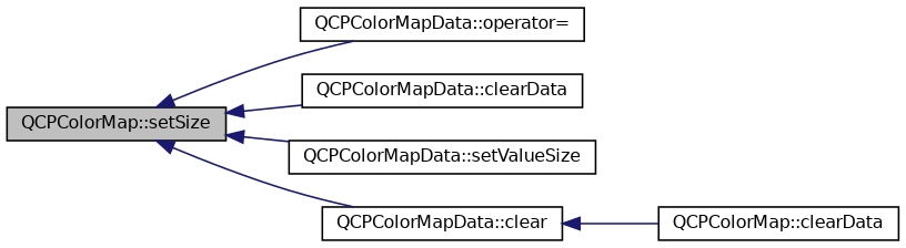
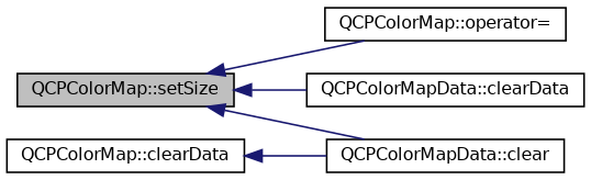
  digraph {
    rankdir=LR
    node [color=black fillcolor=white fontname=Helvetica fontsize=10 shape=record style=filled]
    edge [color=midnightblue dir=back fontname=Helvetica fontsize=10 labelfontname=Helvetica labelfontsize=10 style=solid]
    n1 [fillcolor=grey75 fontcolor=black height=0.2 label="QCPColorMap::setSize" width=0.4]
-   n2 [height=0.2 label="QCPColorMapData::operator=" width=0.4]
+   n2 [height=0.2 label="QCPColorMap::operator=" width=0.4]
    n3 [height=0.2 label="QCPColorMapData::clearData" width=0.4]
-   n4 [height=0.2 label="QCPColorMapData::setValueSize" width=0.4]
    n5 [height=0.2 label="QCPColorMapData::clear" width=0.4]
    n6 [height=0.2 label="QCPColorMap::clearData" width=0.4]
    n1 -> n2
    n1 -> n3
-   n1 -> n4
    n1 -> n5
-   n5 -> n6
+   n6 -> n5
  }
